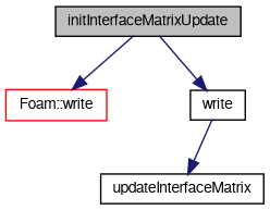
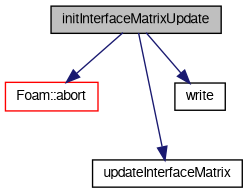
  digraph {
    rankdir=TB
    node [color=black fontname=FreeSans fontsize=10 shape=record]
    edge [color=midnightblue fontname=FreeSans fontsize=10 labelfontname=FreeSans labelfontsize=10 style=solid]
    n1 [fillcolor=grey75 fontcolor=black height=0.2 label=initInterfaceMatrixUpdate style=filled width=0.4]
-   n2 [color=red height=0.2 label="Foam::write" width=0.4]
+   n2 [color=red height=0.2 label="Foam::abort" width=0.4]
    n3 [height=0.2 label=updateInterfaceMatrix width=0.4]
    n4 [height=0.2 label=write width=0.4]
    n1 -> n2
-   n4 -> n3
+   n1 -> n3
    n1 -> n4
  }
